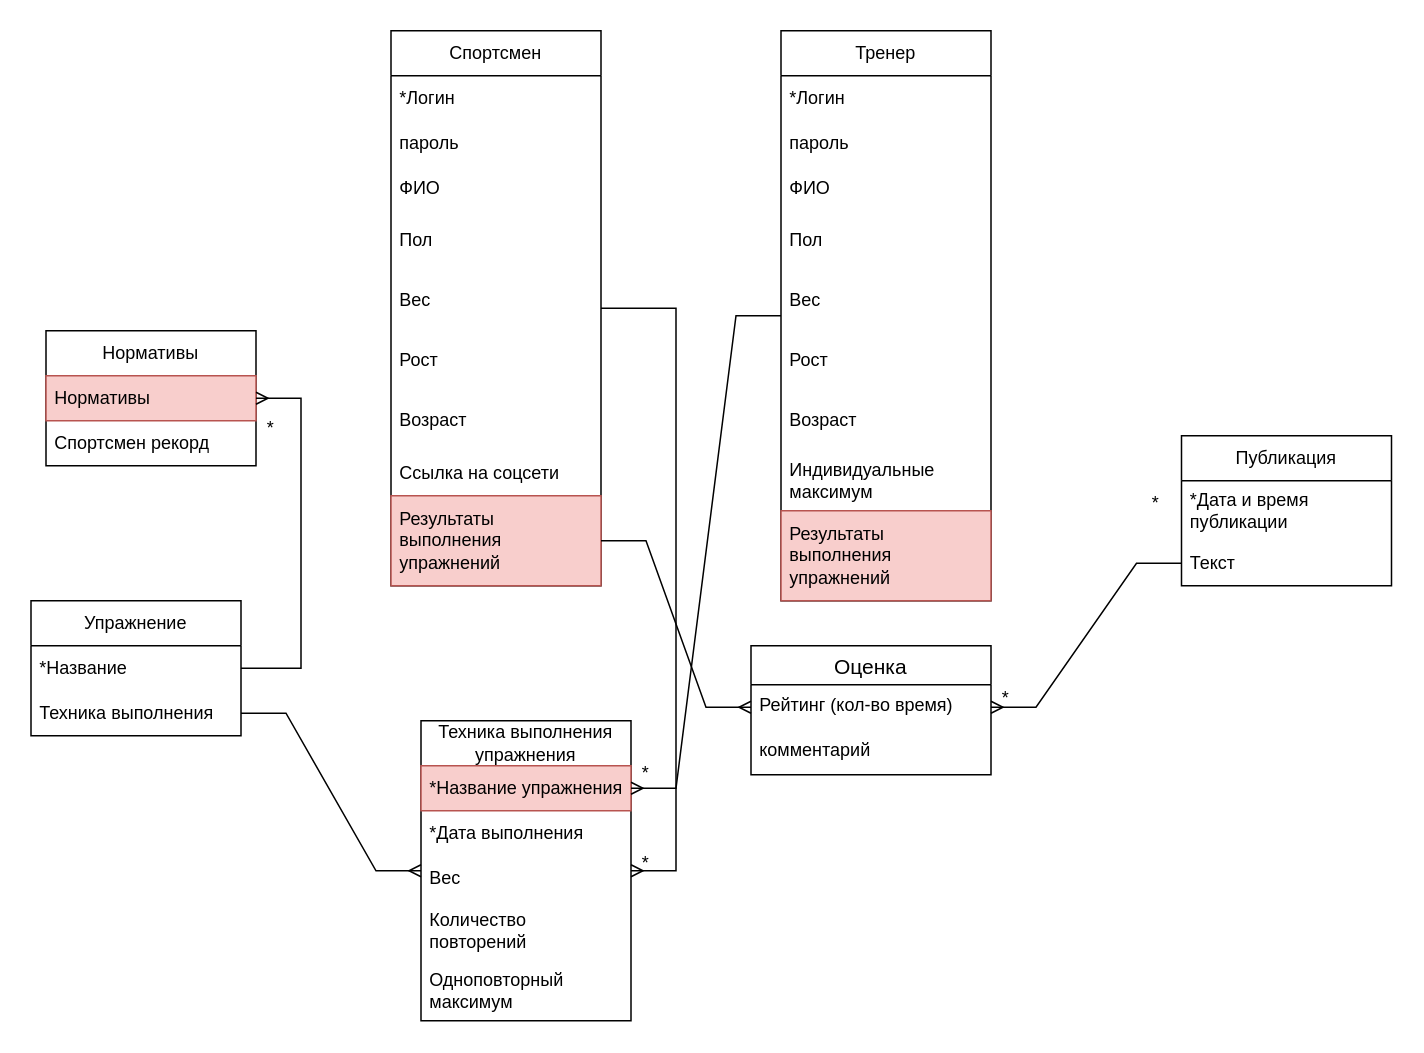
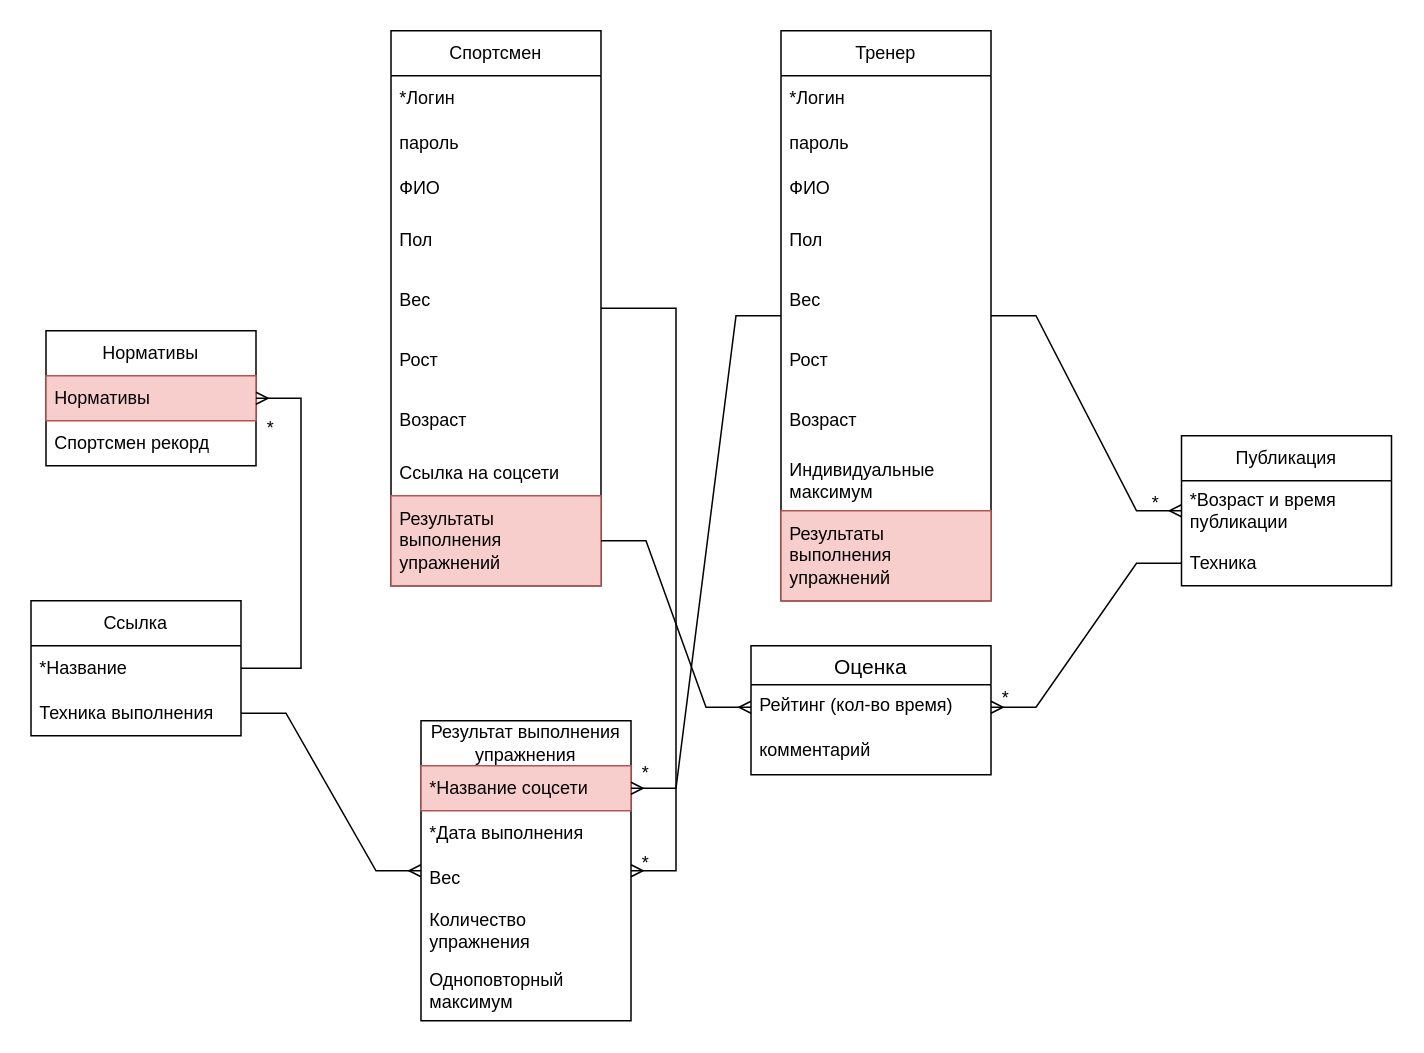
  <mxCell id="0" />
  <mxCell id="1" parent="0" />
  <mxCell id="2" value="Спортсмен" style="swimlane;fontStyle=0;childLayout=stackLayout;horizontal=1;startSize=30;horizontalStack=0;resizeParent=1;resizeParentMax=0;resizeLast=0;collapsible=1;marginBottom=0;whiteSpace=wrap;html=1;" parent="1" vertex="1"><mxGeometry x="260" y="20" width="140" height="370" as="geometry" /></mxCell>
  <mxCell id="3" value="*Логин" style="text;strokeColor=none;fillColor=none;align=left;verticalAlign=middle;spacingLeft=4;spacingRight=4;overflow=hidden;points=[[0,0.5],[1,0.5]];portConstraint=eastwest;rotatable=0;whiteSpace=wrap;html=1;" parent="2" vertex="1"><mxGeometry y="30" width="140" height="30" as="geometry" /></mxCell>
  <mxCell id="4" value="пароль" style="text;strokeColor=none;fillColor=none;align=left;verticalAlign=middle;spacingLeft=4;spacingRight=4;overflow=hidden;points=[[0,0.5],[1,0.5]];portConstraint=eastwest;rotatable=0;whiteSpace=wrap;html=1;" parent="2" vertex="1"><mxGeometry y="60" width="140" height="30" as="geometry" /></mxCell>
  <mxCell id="5" value="ФИО" style="text;strokeColor=none;fillColor=none;align=left;verticalAlign=middle;spacingLeft=4;spacingRight=4;overflow=hidden;points=[[0,0.5],[1,0.5]];portConstraint=eastwest;rotatable=0;whiteSpace=wrap;html=1;" parent="2" vertex="1"><mxGeometry y="90" width="140" height="30" as="geometry" /></mxCell>
  <mxCell id="6" value="Пол" style="text;strokeColor=none;fillColor=none;align=left;verticalAlign=middle;spacingLeft=4;spacingRight=4;overflow=hidden;points=[[0,0.5],[1,0.5]];portConstraint=eastwest;rotatable=0;whiteSpace=wrap;html=1;" parent="2" vertex="1"><mxGeometry y="120" width="140" height="40" as="geometry" /></mxCell>
  <mxCell id="7" value="Вес" style="text;strokeColor=none;fillColor=none;align=left;verticalAlign=middle;spacingLeft=4;spacingRight=4;overflow=hidden;points=[[0,0.5],[1,0.5]];portConstraint=eastwest;rotatable=0;whiteSpace=wrap;html=1;" parent="2" vertex="1"><mxGeometry y="160" width="140" height="40" as="geometry" /></mxCell>
  <mxCell id="8" value="Рост" style="text;strokeColor=none;fillColor=none;align=left;verticalAlign=middle;spacingLeft=4;spacingRight=4;overflow=hidden;points=[[0,0.5],[1,0.5]];portConstraint=eastwest;rotatable=0;whiteSpace=wrap;html=1;" parent="2" vertex="1"><mxGeometry y="200" width="140" height="40" as="geometry" /></mxCell>
  <mxCell id="9" value="Возраст" style="text;strokeColor=none;fillColor=none;align=left;verticalAlign=middle;spacingLeft=4;spacingRight=4;overflow=hidden;points=[[0,0.5],[1,0.5]];portConstraint=eastwest;rotatable=0;whiteSpace=wrap;html=1;" parent="2" vertex="1"><mxGeometry y="240" width="140" height="40" as="geometry" /></mxCell>
  <mxCell id="10" value="Ссылка на соцсети" style="text;strokeColor=none;fillColor=none;align=left;verticalAlign=middle;spacingLeft=4;spacingRight=4;overflow=hidden;points=[[0,0.5],[1,0.5]];portConstraint=eastwest;rotatable=0;whiteSpace=wrap;html=1;" parent="2" vertex="1"><mxGeometry y="280" width="140" height="30" as="geometry" /></mxCell>
  <mxCell id="11" value="Результаты выполнения упражнений" style="text;strokeColor=#b85450;fillColor=#f8cecc;align=left;verticalAlign=middle;spacingLeft=4;spacingRight=4;overflow=hidden;points=[[0,0.5],[1,0.5]];portConstraint=eastwest;rotatable=0;whiteSpace=wrap;html=1;" parent="2" vertex="1"><mxGeometry y="310" width="140" height="60" as="geometry" /></mxCell>
- <mxCell id="12" value="Упражнение" style="swimlane;fontStyle=0;childLayout=stackLayout;horizontal=1;startSize=30;horizontalStack=0;resizeParent=1;resizeParentMax=0;resizeLast=0;collapsible=1;marginBottom=0;whiteSpace=wrap;html=1;" parent="1" vertex="1"><mxGeometry x="20" y="400" width="140" height="90" as="geometry" /></mxCell>
+ <mxCell id="12" value="Ссылка" style="swimlane;fontStyle=0;childLayout=stackLayout;horizontal=1;startSize=30;horizontalStack=0;resizeParent=1;resizeParentMax=0;resizeLast=0;collapsible=1;marginBottom=0;whiteSpace=wrap;html=1;" parent="1" vertex="1"><mxGeometry x="20" y="400" width="140" height="90" as="geometry" /></mxCell>
  <mxCell id="13" value="*Название" style="text;strokeColor=none;fillColor=none;align=left;verticalAlign=middle;spacingLeft=4;spacingRight=4;overflow=hidden;points=[[0,0.5],[1,0.5]];portConstraint=eastwest;rotatable=0;whiteSpace=wrap;html=1;" parent="12" vertex="1"><mxGeometry y="30" width="140" height="30" as="geometry" /></mxCell>
  <mxCell id="14" value="Техника выполнения" style="text;strokeColor=none;fillColor=none;align=left;verticalAlign=middle;spacingLeft=4;spacingRight=4;overflow=hidden;points=[[0,0.5],[1,0.5]];portConstraint=eastwest;rotatable=0;whiteSpace=wrap;html=1;" parent="12" vertex="1"><mxGeometry y="60" width="140" height="30" as="geometry" /></mxCell>
  <mxCell id="15" value="Публикация" style="swimlane;fontStyle=0;childLayout=stackLayout;horizontal=1;startSize=30;horizontalStack=0;resizeParent=1;resizeParentMax=0;resizeLast=0;collapsible=1;marginBottom=0;whiteSpace=wrap;html=1;" parent="1" vertex="1"><mxGeometry x="787" y="290" width="140" height="100" as="geometry" /></mxCell>
- <mxCell id="16" value="*Дата и время публикации" style="text;strokeColor=none;fillColor=none;align=left;verticalAlign=middle;spacingLeft=4;spacingRight=4;overflow=hidden;points=[[0,0.5],[1,0.5]];portConstraint=eastwest;rotatable=0;whiteSpace=wrap;html=1;" parent="15" vertex="1"><mxGeometry y="30" width="140" height="40" as="geometry" /></mxCell>
- <mxCell id="17" value="Текст" style="text;strokeColor=none;fillColor=none;align=left;verticalAlign=middle;spacingLeft=4;spacingRight=4;overflow=hidden;points=[[0,0.5],[1,0.5]];portConstraint=eastwest;rotatable=0;whiteSpace=wrap;html=1;" parent="15" vertex="1"><mxGeometry y="70" width="140" height="30" as="geometry" /></mxCell>
+ <mxCell id="16" value="*Возраст и время публикации" style="text;strokeColor=none;fillColor=none;align=left;verticalAlign=middle;spacingLeft=4;spacingRight=4;overflow=hidden;points=[[0,0.5],[1,0.5]];portConstraint=eastwest;rotatable=0;whiteSpace=wrap;html=1;" parent="15" vertex="1"><mxGeometry y="30" width="140" height="40" as="geometry" /></mxCell>
+ <mxCell id="17" value="Техника" style="text;strokeColor=none;fillColor=none;align=left;verticalAlign=middle;spacingLeft=4;spacingRight=4;overflow=hidden;points=[[0,0.5],[1,0.5]];portConstraint=eastwest;rotatable=0;whiteSpace=wrap;html=1;" parent="15" vertex="1"><mxGeometry y="70" width="140" height="30" as="geometry" /></mxCell>
  <mxCell id="18" value="Тренер" style="swimlane;fontStyle=0;childLayout=stackLayout;horizontal=1;startSize=30;horizontalStack=0;resizeParent=1;resizeParentMax=0;resizeLast=0;collapsible=1;marginBottom=0;whiteSpace=wrap;html=1;" parent="1" vertex="1"><mxGeometry x="520" y="20" width="140" height="380" as="geometry" /></mxCell>
  <mxCell id="19" value="*Логин" style="text;strokeColor=none;fillColor=none;align=left;verticalAlign=middle;spacingLeft=4;spacingRight=4;overflow=hidden;points=[[0,0.5],[1,0.5]];portConstraint=eastwest;rotatable=0;whiteSpace=wrap;html=1;" parent="18" vertex="1"><mxGeometry y="30" width="140" height="30" as="geometry" /></mxCell>
  <mxCell id="20" value="пароль" style="text;strokeColor=none;fillColor=none;align=left;verticalAlign=middle;spacingLeft=4;spacingRight=4;overflow=hidden;points=[[0,0.5],[1,0.5]];portConstraint=eastwest;rotatable=0;whiteSpace=wrap;html=1;" parent="18" vertex="1"><mxGeometry y="60" width="140" height="30" as="geometry" /></mxCell>
  <mxCell id="21" value="ФИО" style="text;strokeColor=none;fillColor=none;align=left;verticalAlign=middle;spacingLeft=4;spacingRight=4;overflow=hidden;points=[[0,0.5],[1,0.5]];portConstraint=eastwest;rotatable=0;whiteSpace=wrap;html=1;" parent="18" vertex="1"><mxGeometry y="90" width="140" height="30" as="geometry" /></mxCell>
  <mxCell id="22" value="Пол" style="text;strokeColor=none;fillColor=none;align=left;verticalAlign=middle;spacingLeft=4;spacingRight=4;overflow=hidden;points=[[0,0.5],[1,0.5]];portConstraint=eastwest;rotatable=0;whiteSpace=wrap;html=1;" parent="18" vertex="1"><mxGeometry y="120" width="140" height="40" as="geometry" /></mxCell>
  <mxCell id="23" value="Вес" style="text;strokeColor=none;fillColor=none;align=left;verticalAlign=middle;spacingLeft=4;spacingRight=4;overflow=hidden;points=[[0,0.5],[1,0.5]];portConstraint=eastwest;rotatable=0;whiteSpace=wrap;html=1;" parent="18" vertex="1"><mxGeometry y="160" width="140" height="40" as="geometry" /></mxCell>
  <mxCell id="24" value="Рост" style="text;strokeColor=none;fillColor=none;align=left;verticalAlign=middle;spacingLeft=4;spacingRight=4;overflow=hidden;points=[[0,0.5],[1,0.5]];portConstraint=eastwest;rotatable=0;whiteSpace=wrap;html=1;" parent="18" vertex="1"><mxGeometry y="200" width="140" height="40" as="geometry" /></mxCell>
  <mxCell id="25" value="Возраст" style="text;strokeColor=none;fillColor=none;align=left;verticalAlign=middle;spacingLeft=4;spacingRight=4;overflow=hidden;points=[[0,0.5],[1,0.5]];portConstraint=eastwest;rotatable=0;whiteSpace=wrap;html=1;" parent="18" vertex="1"><mxGeometry y="240" width="140" height="40" as="geometry" /></mxCell>
  <mxCell id="26" value="Индивидуальные максимум" style="text;strokeColor=none;fillColor=none;align=left;verticalAlign=middle;spacingLeft=4;spacingRight=4;overflow=hidden;points=[[0,0.5],[1,0.5]];portConstraint=eastwest;rotatable=0;whiteSpace=wrap;html=1;" parent="18" vertex="1"><mxGeometry y="280" width="140" height="40" as="geometry" /></mxCell>
  <mxCell id="27" value="Результаты выполнения упражнений" style="text;strokeColor=#b85450;fillColor=#f8cecc;align=left;verticalAlign=middle;spacingLeft=4;spacingRight=4;overflow=hidden;points=[[0,0.5],[1,0.5]];portConstraint=eastwest;rotatable=0;whiteSpace=wrap;html=1;" parent="18" vertex="1"><mxGeometry y="320" width="140" height="60" as="geometry" /></mxCell>
- <mxCell id="28" value="Техника выполнения упражнения" style="swimlane;fontStyle=0;childLayout=stackLayout;horizontal=1;startSize=30;horizontalStack=0;resizeParent=1;resizeParentMax=0;resizeLast=0;collapsible=1;marginBottom=0;whiteSpace=wrap;html=1;" parent="1" vertex="1"><mxGeometry x="280" y="480" width="140" height="200" as="geometry" /></mxCell>
- <mxCell id="29" value="*Название упражнения" style="text;strokeColor=#b85450;fillColor=#f8cecc;align=left;verticalAlign=middle;spacingLeft=4;spacingRight=4;overflow=hidden;points=[[0,0.5],[1,0.5]];portConstraint=eastwest;rotatable=0;whiteSpace=wrap;html=1;" parent="28" vertex="1"><mxGeometry y="30" width="140" height="30" as="geometry" /></mxCell>
+ <mxCell id="28" value="Результат выполнения упражнения" style="swimlane;fontStyle=0;childLayout=stackLayout;horizontal=1;startSize=30;horizontalStack=0;resizeParent=1;resizeParentMax=0;resizeLast=0;collapsible=1;marginBottom=0;whiteSpace=wrap;html=1;" parent="1" vertex="1"><mxGeometry x="280" y="480" width="140" height="200" as="geometry" /></mxCell>
+ <mxCell id="29" value="*Название соцсети" style="text;strokeColor=#b85450;fillColor=#f8cecc;align=left;verticalAlign=middle;spacingLeft=4;spacingRight=4;overflow=hidden;points=[[0,0.5],[1,0.5]];portConstraint=eastwest;rotatable=0;whiteSpace=wrap;html=1;" parent="28" vertex="1"><mxGeometry y="30" width="140" height="30" as="geometry" /></mxCell>
  <mxCell id="30" value="*Дата выполнения" style="text;strokeColor=none;fillColor=none;align=left;verticalAlign=middle;spacingLeft=4;spacingRight=4;overflow=hidden;points=[[0,0.5],[1,0.5]];portConstraint=eastwest;rotatable=0;whiteSpace=wrap;html=1;" parent="28" vertex="1"><mxGeometry y="60" width="140" height="30" as="geometry" /></mxCell>
  <mxCell id="31" value="Вес" style="text;strokeColor=none;fillColor=none;align=left;verticalAlign=middle;spacingLeft=4;spacingRight=4;overflow=hidden;points=[[0,0.5],[1,0.5]];portConstraint=eastwest;rotatable=0;whiteSpace=wrap;html=1;" parent="28" vertex="1"><mxGeometry y="90" width="140" height="30" as="geometry" /></mxCell>
- <mxCell id="32" value="Количество повторений" style="text;strokeColor=none;fillColor=none;align=left;verticalAlign=middle;spacingLeft=4;spacingRight=4;overflow=hidden;points=[[0,0.5],[1,0.5]];portConstraint=eastwest;rotatable=0;whiteSpace=wrap;html=1;" parent="28" vertex="1"><mxGeometry y="120" width="140" height="40" as="geometry" /></mxCell>
+ <mxCell id="32" value="Количество упражнения" style="text;strokeColor=none;fillColor=none;align=left;verticalAlign=middle;spacingLeft=4;spacingRight=4;overflow=hidden;points=[[0,0.5],[1,0.5]];portConstraint=eastwest;rotatable=0;whiteSpace=wrap;html=1;" parent="28" vertex="1"><mxGeometry y="120" width="140" height="40" as="geometry" /></mxCell>
  <mxCell id="33" value="Одноповторный максимум" style="text;strokeColor=none;fillColor=none;align=left;verticalAlign=middle;spacingLeft=4;spacingRight=4;overflow=hidden;points=[[0,0.5],[1,0.5]];portConstraint=eastwest;rotatable=0;whiteSpace=wrap;html=1;" parent="28" vertex="1"><mxGeometry y="160" width="140" height="40" as="geometry" /></mxCell>
  <mxCell id="34" value="Нормативы" style="swimlane;fontStyle=0;childLayout=stackLayout;horizontal=1;startSize=30;horizontalStack=0;resizeParent=1;resizeParentMax=0;resizeLast=0;collapsible=1;marginBottom=0;whiteSpace=wrap;html=1;" parent="1" vertex="1"><mxGeometry x="30" y="220" width="140" height="90" as="geometry" /></mxCell>
  <mxCell id="35" value="Нормативы" style="text;strokeColor=#b85450;fillColor=#f8cecc;align=left;verticalAlign=middle;spacingLeft=4;spacingRight=4;overflow=hidden;points=[[0,0.5],[1,0.5]];portConstraint=eastwest;rotatable=0;whiteSpace=wrap;html=1;" parent="34" vertex="1"><mxGeometry y="30" width="140" height="30" as="geometry" /></mxCell>
  <mxCell id="36" value="Спортсмен рекорд" style="text;strokeColor=none;fillColor=none;align=left;verticalAlign=middle;spacingLeft=4;spacingRight=4;overflow=hidden;points=[[0,0.5],[1,0.5]];portConstraint=eastwest;rotatable=0;whiteSpace=wrap;html=1;" parent="34" vertex="1"><mxGeometry y="60" width="140" height="30" as="geometry" /></mxCell>
+ <mxCell id="37" value="" style="edgeStyle=entityRelationEdgeStyle;fontSize=12;html=1;endArrow=ERmany;rounded=0;" parent="1" source="18" target="15" edge="1"><mxGeometry width="100" height="100" relative="1" as="geometry"><mxPoint x="560" y="420" as="sourcePoint" /><mxPoint x="660" y="320" as="targetPoint" /></mxGeometry></mxCell>
  <mxCell id="38" value="" style="edgeStyle=entityRelationEdgeStyle;fontSize=12;html=1;endArrow=ERmany;rounded=0;" parent="1" source="2" target="28" edge="1"><mxGeometry width="100" height="100" relative="1" as="geometry"><mxPoint x="530" y="390" as="sourcePoint" /><mxPoint x="630" y="290" as="targetPoint" /></mxGeometry></mxCell>
  <mxCell id="39" value="*" style="text;html=1;align=center;verticalAlign=middle;whiteSpace=wrap;rounded=0;" parent="1" vertex="1"><mxGeometry x="400" y="560" width="60" height="30" as="geometry" /></mxCell>
  <mxCell id="40" value="" style="edgeStyle=entityRelationEdgeStyle;fontSize=12;html=1;endArrow=none;rounded=0;endFill=0;startArrow=ERmany;startFill=0;" parent="1" source="34" target="12" edge="1"><mxGeometry width="100" height="100" relative="1" as="geometry"><mxPoint x="780" y="540" as="sourcePoint" /><mxPoint x="880" y="440" as="targetPoint" /></mxGeometry></mxCell>
  <mxCell id="41" value="Оценка" style="swimlane;fontStyle=0;childLayout=stackLayout;horizontal=1;startSize=26;horizontalStack=0;resizeParent=1;resizeParentMax=0;resizeLast=0;collapsible=1;marginBottom=0;align=center;fontSize=14;" parent="1" vertex="1"><mxGeometry x="500" y="430" width="160" height="86" as="geometry" /></mxCell>
  <mxCell id="42" value="Рейтинг (кол-во время)" style="text;strokeColor=none;fillColor=none;spacingLeft=4;spacingRight=4;overflow=hidden;rotatable=0;points=[[0,0.5],[1,0.5]];portConstraint=eastwest;fontSize=12;whiteSpace=wrap;html=1;" parent="41" vertex="1"><mxGeometry y="26" width="160" height="30" as="geometry" /></mxCell>
  <mxCell id="43" value="комментарий" style="text;strokeColor=none;fillColor=none;spacingLeft=4;spacingRight=4;overflow=hidden;rotatable=0;points=[[0,0.5],[1,0.5]];portConstraint=eastwest;fontSize=12;whiteSpace=wrap;html=1;" parent="41" vertex="1"><mxGeometry y="56" width="160" height="30" as="geometry" /></mxCell>
  <mxCell id="44" value="" style="edgeStyle=entityRelationEdgeStyle;fontSize=12;html=1;endArrow=ERmany;rounded=0;" parent="1" source="17" target="42" edge="1"><mxGeometry width="100" height="100" relative="1" as="geometry"><mxPoint x="635" y="560" as="sourcePoint" /><mxPoint x="675" y="670" as="targetPoint" /><Array as="points"><mxPoint x="685" y="635" /><mxPoint x="910" y="610" /></Array></mxGeometry></mxCell>
  <mxCell id="45" value="*" style="text;html=1;align=center;verticalAlign=middle;whiteSpace=wrap;rounded=0;" parent="1" vertex="1"><mxGeometry x="640" y="450" width="60" height="30" as="geometry" /></mxCell>
  <mxCell id="46" value="" style="edgeStyle=entityRelationEdgeStyle;fontSize=12;html=1;endArrow=ERmany;rounded=0;exitX=1;exitY=0.5;exitDx=0;exitDy=0;" parent="1" source="11" target="42" edge="1"><mxGeometry width="100" height="100" relative="1" as="geometry"><mxPoint x="420" y="330" as="sourcePoint" /><mxPoint x="465" y="670" as="targetPoint" /><Array as="points"><mxPoint x="35" y="448" /><mxPoint x="420" y="430" /><mxPoint x="485" y="420" /><mxPoint x="410" y="590" /><mxPoint x="460" y="630" /></Array></mxGeometry></mxCell>
  <mxCell id="47" value="" style="edgeStyle=entityRelationEdgeStyle;fontSize=12;html=1;endArrow=ERmany;rounded=0;exitX=1;exitY=0.5;exitDx=0;exitDy=0;" parent="1" source="14" target="28" edge="1"><mxGeometry width="100" height="100" relative="1" as="geometry"><mxPoint x="340" y="510" as="sourcePoint" /><mxPoint x="440" y="410" as="targetPoint" /></mxGeometry></mxCell>
  <mxCell id="48" value="" style="edgeStyle=entityRelationEdgeStyle;fontSize=12;html=1;endArrow=ERmany;rounded=0;entryX=1;entryY=0.5;entryDx=0;entryDy=0;" parent="1" source="18" target="29" edge="1"><mxGeometry width="100" height="100" relative="1" as="geometry"><mxPoint x="420" y="270" as="sourcePoint" /><mxPoint x="420" y="510" as="targetPoint" /></mxGeometry></mxCell>
  <mxCell id="49" value="*" style="text;html=1;align=center;verticalAlign=middle;whiteSpace=wrap;rounded=0;" parent="1" vertex="1"><mxGeometry x="150" y="270" width="60" height="30" as="geometry" /></mxCell>
  <mxCell id="50" value="*" style="text;html=1;align=center;verticalAlign=middle;whiteSpace=wrap;rounded=0;" parent="1" vertex="1"><mxGeometry x="740" y="320" width="60" height="30" as="geometry" /></mxCell>
  <mxCell id="51" value="*" style="text;html=1;align=center;verticalAlign=middle;whiteSpace=wrap;rounded=0;" parent="1" vertex="1"><mxGeometry x="400" y="500" width="60" height="30" as="geometry" /></mxCell>
